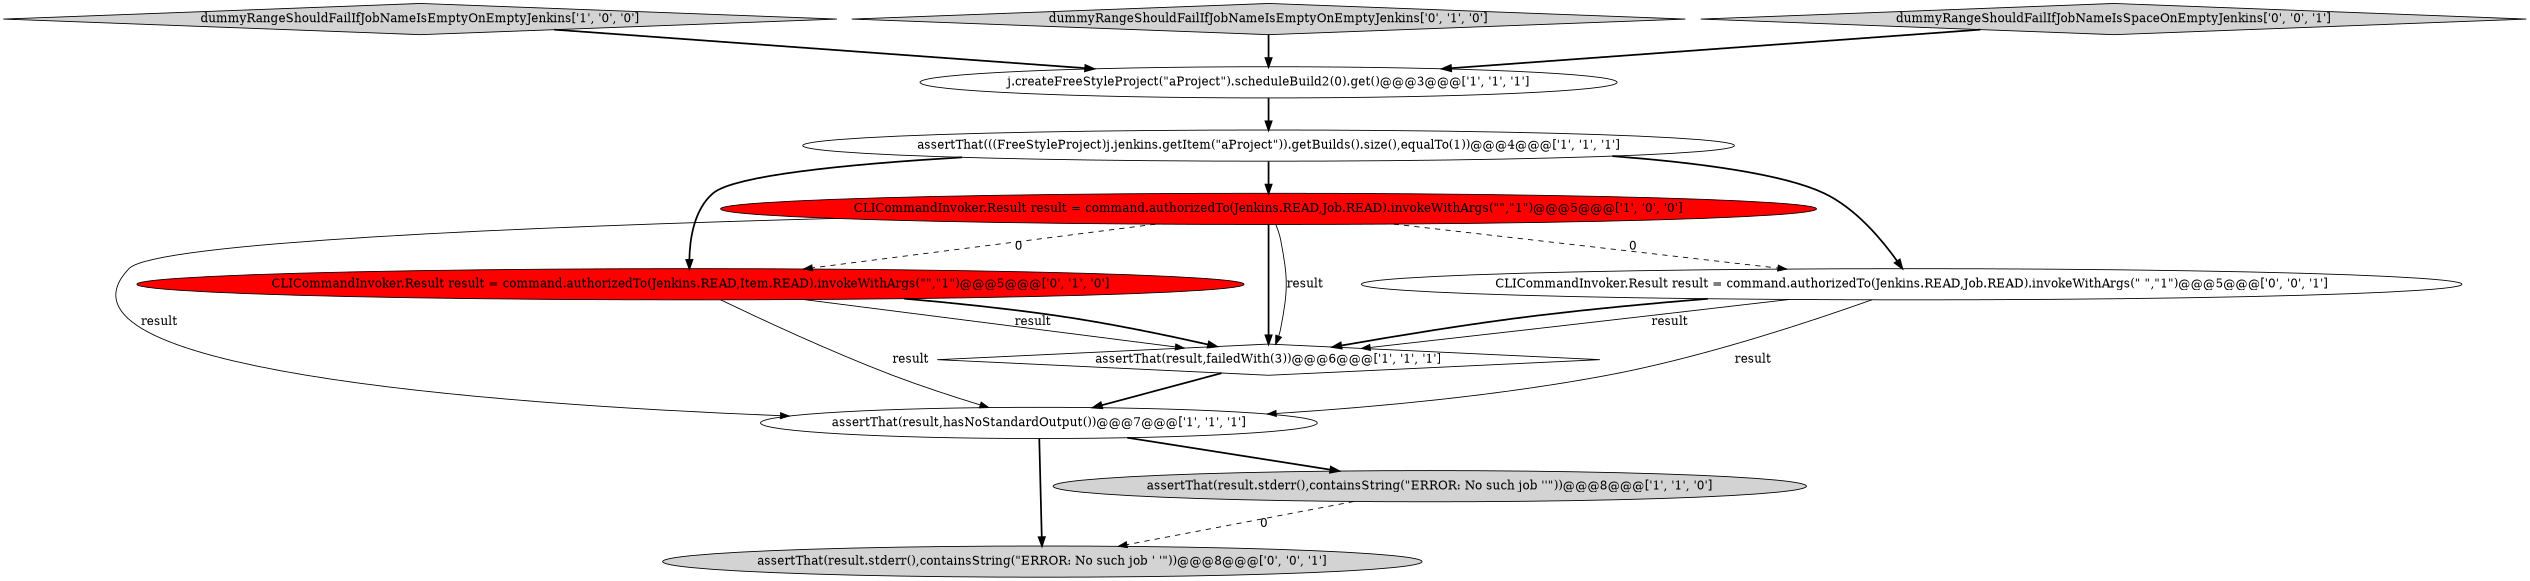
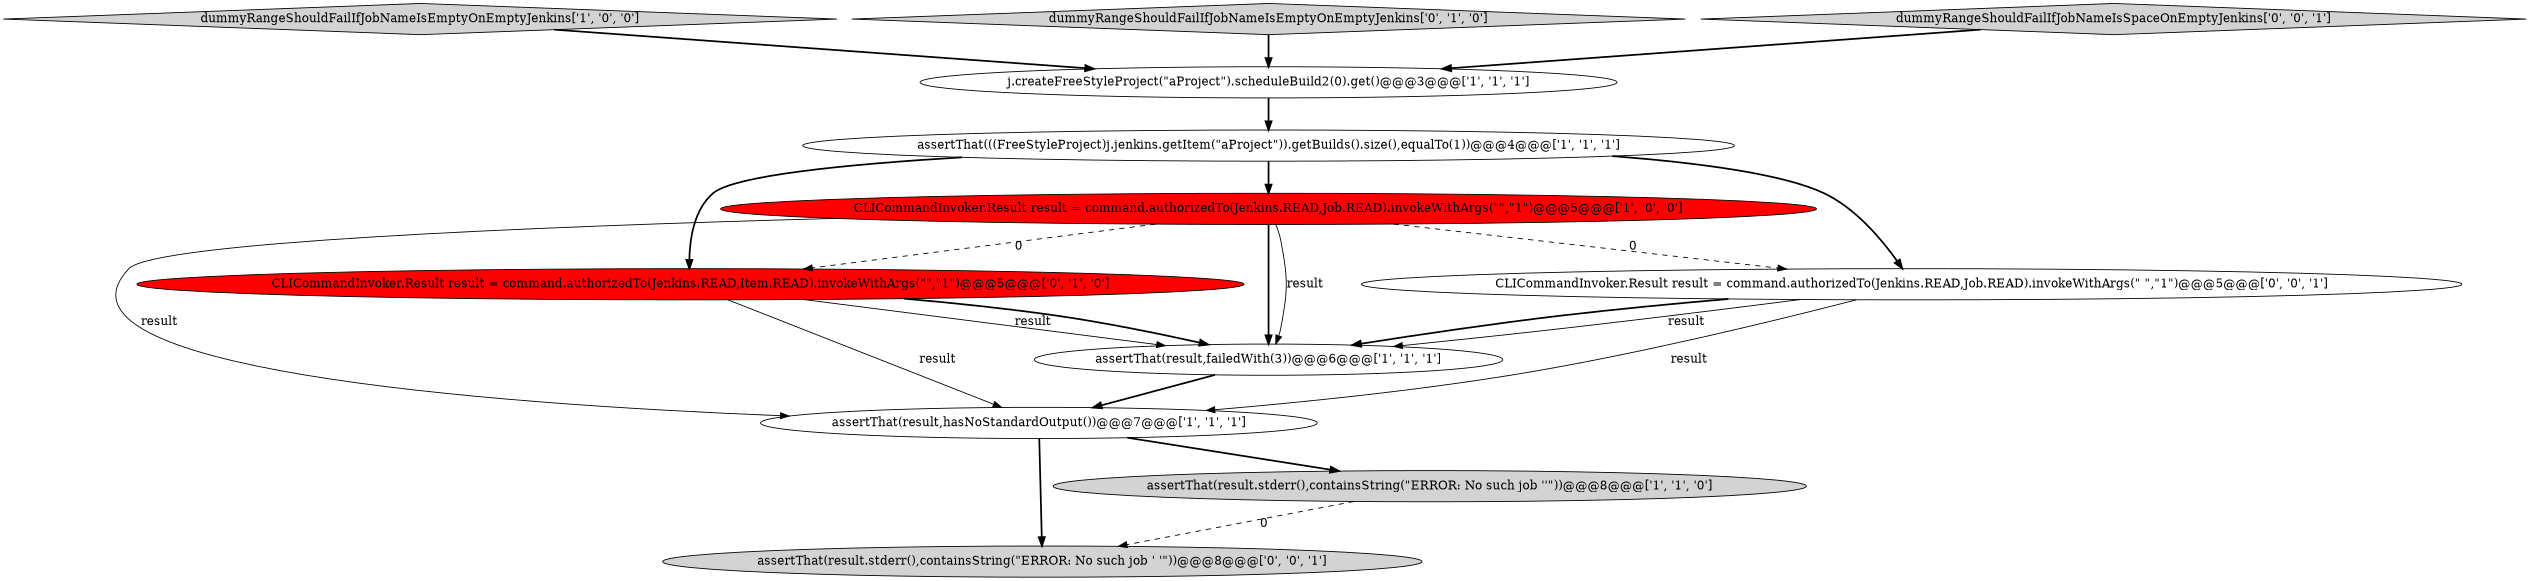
  digraph {
    node [fillcolor=white shape=ellipse style=filled]
    edge [style=bold]
    n1 [fillcolor=red label="CLICommandInvoker.Result result = command.authorizedTo(Jenkins.READ,Job.READ).invokeWithArgs(\"\",\"1\")@@@5@@@['1', '0', '0']"]
    n2 [fillcolor=red label="CLICommandInvoker.Result result = command.authorizedTo(Jenkins.READ,Item.READ).invokeWithArgs(\"\",\"1\")@@@5@@@['0', '1', '0']"]
    n3 [label="assertThat(result,hasNoStandardOutput())@@@7@@@['1', '1', '1']"]
-   n4 [label="assertThat(result,failedWith(3))@@@6@@@['1', '1', '1']" shape=diamond]
+   n4 [label="assertThat(result,failedWith(3))@@@6@@@['1', '1', '1']"]
    n5 [label="CLICommandInvoker.Result result = command.authorizedTo(Jenkins.READ,Job.READ).invokeWithArgs(\" \",\"1\")@@@5@@@['0', '0', '1']"]
    n6 [fillcolor=lightgray label="assertThat(result.stderr(),containsString(\"ERROR: No such job ''\"))@@@8@@@['1', '1', '0']"]
    n7 [fillcolor=lightgray label="assertThat(result.stderr(),containsString(\"ERROR: No such job ' '\"))@@@8@@@['0', '0', '1']"]
    n8 [fillcolor=lightgray label="dummyRangeShouldFailIfJobNameIsEmptyOnEmptyJenkins['1', '0', '0']" shape=diamond]
    n9 [label="j.createFreeStyleProject(\"aProject\").scheduleBuild2(0).get()@@@3@@@['1', '1', '1']"]
    n10 [label="assertThat(((FreeStyleProject)j.jenkins.getItem(\"aProject\")).getBuilds().size(),equalTo(1))@@@4@@@['1', '1', '1']"]
    n11 [fillcolor=lightgray label="dummyRangeShouldFailIfJobNameIsEmptyOnEmptyJenkins['0', '1', '0']" shape=diamond]
    n12 [fillcolor=lightgray label="dummyRangeShouldFailIfJobNameIsSpaceOnEmptyJenkins['0', '0', '1']" shape=diamond]
    n1 -> n2 [label=0 style=dashed]
    n1 -> n3 [label=result style=solid]
    n1 -> n4
    n1 -> n4 [label=result style=solid]
    n1 -> n5 [label=0 style=dashed]
    n2 -> n3 [label=result style=solid]
    n2 -> n4 [label=result style=solid]
    n2 -> n4
    n3 -> n6
    n3 -> n7
    n4 -> n3
    n5 -> n3 [label=result style=solid]
    n5 -> n4 [label=result style=solid]
    n5 -> n4
    n6 -> n7 [label=0 style=dashed]
    n8 -> n9
    n9 -> n10
    n10 -> n1
    n10 -> n2
    n10 -> n5
    n11 -> n9
    n12 -> n9
  }
